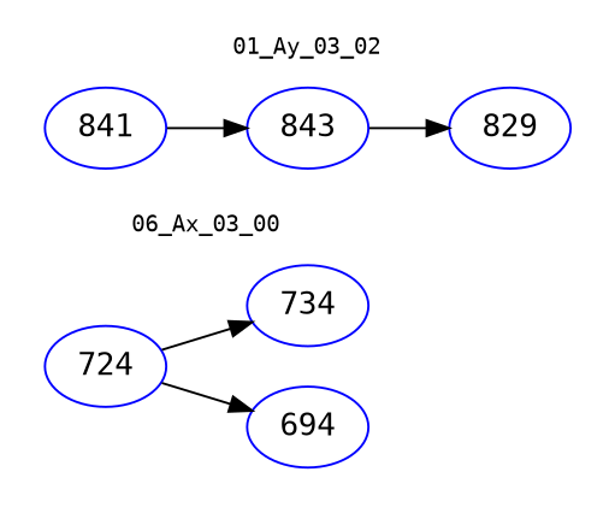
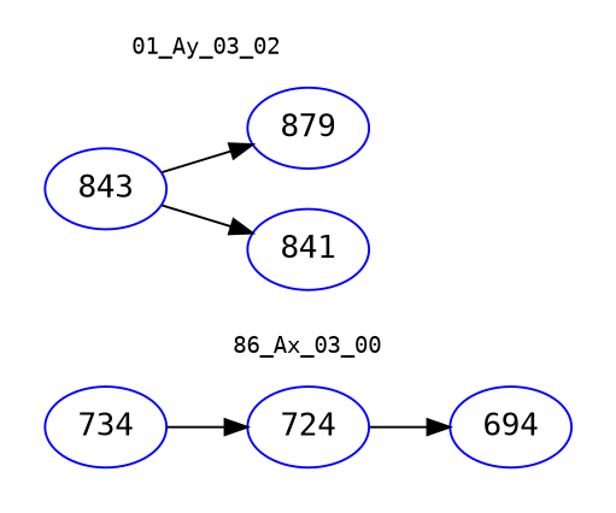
  digraph {
    fontname="DejaVu Sans Mono"
    rankdir=LR
    node [color=blue fontname="DejaVu Sans Mono"]
    edge [color=black fontname="DejaVu Sans Mono"]
    n1 [label=724]
    n2 [label=694]
    n3 [label=734]
    n4 [label=843]
    n5 [label=841]
-   n6 [label=829]
+   n6 [label=879]
    subgraph cluster_1 {
      color=white
      fontsize=10
-     label="06_Ax_03_00"
+     label="86_Ax_03_00"
      n1
      n2
      n3
    }
    subgraph cluster_2 {
      color=white
      fontsize=10
      label="01_Ay_03_02"
      n4
      n5
      n6
    }
    n1 -> n2
-   n1 -> n3
-   n5 -> n4
+   n3 -> n1
+   n4 -> n5
    n4 -> n6
  }
